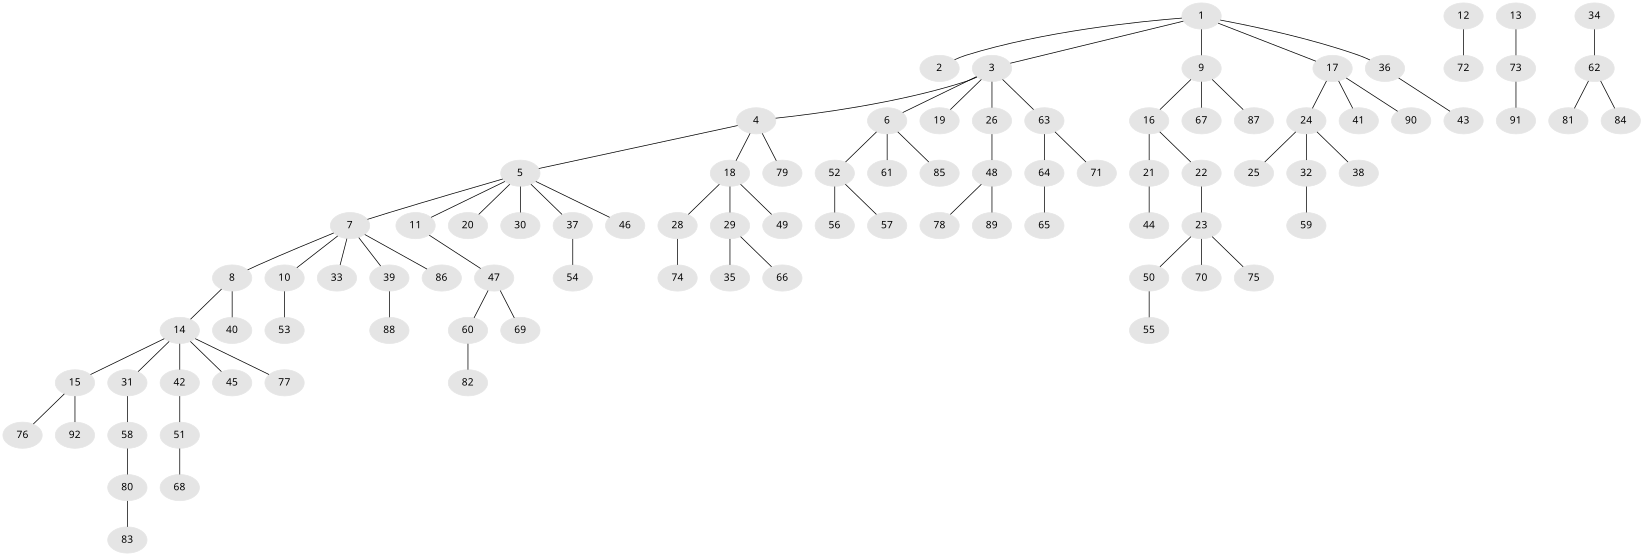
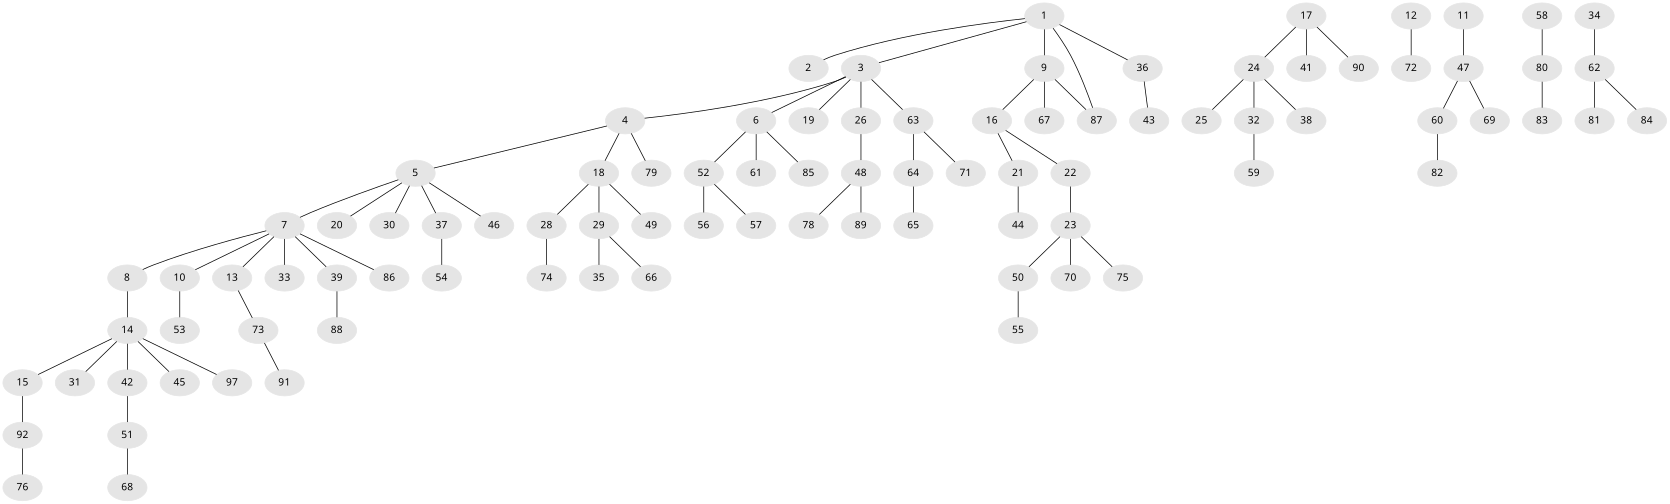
  graph {
    fontname="Noto Sans"
    node [color=gray90 fontname="Noto Sans" style=filled]
    edge [fontname="Noto Sans"]
    1
    2
    3
    9
    17
    36
    4
    6
    19
    26
    63
    16
    67
    87
    12
    72
    24
    41
    90
    43
    5
    18
    79
    52
    61
    85
    48
    64
    71
    7
    11
    20
    30
    37
    46
    28
    29
    49
    8
    10
    13
    33
    39
    86
    47
    54
    56
    57
    14
-   40
    53
    73
    88
    15
    31
    42
    45
-   77
+   77 [label=97]
    21
    22
    60
    69
    91
    76
    92
    58
    51
    44
    23
    25
    32
    38
    74
    35
    66
    50
    70
    75
    55
    59
    78
    89
    34
    62
    80
    81
    84
    68
    82
    83
    65
    1 -- 2
    1 -- 3
    1 -- 9
-   1 -- 17
+   1 -- 87
    1 -- 36
    3 -- 4
    3 -- 6
    3 -- 19
    3 -- 26
    3 -- 63
    9 -- 16
    9 -- 67
    9 -- 87
    17 -- 24
    17 -- 41
    17 -- 90
    36 -- 43
    4 -- 5
    4 -- 18
    4 -- 79
    6 -- 52
    6 -- 61
    6 -- 85
    26 -- 48
    63 -- 64
    63 -- 71
    16 -- 21
    16 -- 22
    12 -- 72
    24 -- 25
    24 -- 32
    24 -- 38
    5 -- 7
-   5 -- 11
    5 -- 20
    5 -- 30
    5 -- 37
    5 -- 46
    18 -- 28
    18 -- 29
    18 -- 49
    52 -- 56
    52 -- 57
    48 -- 78
    48 -- 89
    64 -- 65
    7 -- 8
    7 -- 10
+   7 -- 13
    7 -- 33
    7 -- 39
    7 -- 86
    11 -- 47
    37 -- 54
    28 -- 74
    29 -- 35
    29 -- 66
    8 -- 14
-   8 -- 40
    10 -- 53
    13 -- 73
    39 -- 88
    47 -- 60
    47 -- 69
    14 -- 15
    14 -- 31
    14 -- 42
    14 -- 45
    14 -- 77
    73 -- 91
-   15 -- 76
+   92 -- 76
    15 -- 92
-   31 -- 58
    42 -- 51
    21 -- 44
    22 -- 23
    60 -- 82
    58 -- 80
    51 -- 68
    23 -- 50
    23 -- 70
    23 -- 75
    32 -- 59
    50 -- 55
    34 -- 62
    62 -- 81
    62 -- 84
    80 -- 83
  }
